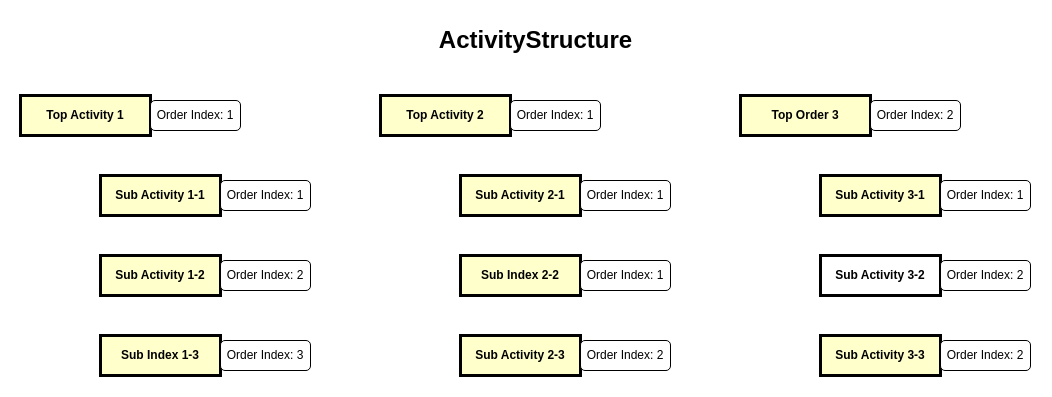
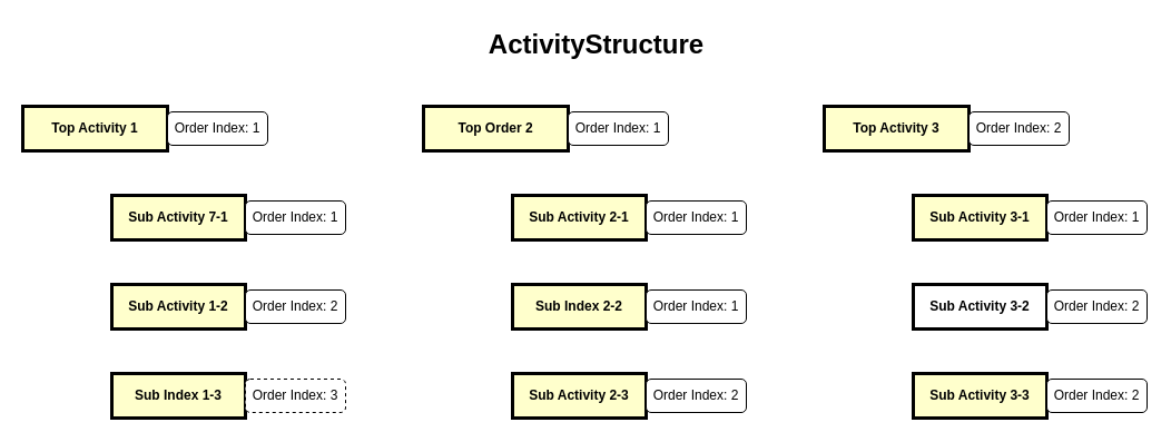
  <mxCell id="0" />
  <mxCell id="1" parent="0" />
  <mxCell id="2" value="Top Activity 1" style="whiteSpace=wrap;align=center;verticalAlign=middle;fontStyle=1;strokeWidth=3;fillColor=#FFFFCC" parent="1" vertex="1"><mxGeometry x="20" y="95" width="130" height="40" as="geometry" /></mxCell>
  <mxCell id="3" value="Sub Activity 1-2" style="whiteSpace=wrap;align=center;verticalAlign=middle;fontStyle=1;strokeWidth=3;fillColor=#FFFFCC" parent="1" vertex="1"><mxGeometry x="100" y="255" width="120" height="40" as="geometry" /></mxCell>
- <mxCell id="4" value="Sub Activity 1-1" style="whiteSpace=wrap;align=center;verticalAlign=middle;fontStyle=1;strokeWidth=3;fillColor=#FFFFCC" vertex="1" parent="1"><mxGeometry x="100" y="175" width="120" height="40" as="geometry" /></mxCell>
+ <mxCell id="4" value="Sub Activity 7-1" style="whiteSpace=wrap;align=center;verticalAlign=middle;fontStyle=1;strokeWidth=3;fillColor=#FFFFCC" vertex="1" parent="1"><mxGeometry x="100" y="175" width="120" height="40" as="geometry" /></mxCell>
  <mxCell id="5" value="Sub Index 1-3" style="whiteSpace=wrap;align=center;verticalAlign=middle;fontStyle=1;strokeWidth=3;fillColor=#FFFFCC" vertex="1" parent="1"><mxGeometry x="100" y="335" width="120" height="40" as="geometry" /></mxCell>
  <mxCell id="6" value="Order Index: 1" style="rounded=1;whiteSpace=wrap;html=1;" vertex="1" parent="1"><mxGeometry x="150" y="100" width="90" height="30" as="geometry" /></mxCell>
  <mxCell id="7" value="Order Index: 1" style="rounded=1;whiteSpace=wrap;html=1;" vertex="1" parent="1"><mxGeometry x="220" y="180" width="90" height="30" as="geometry" /></mxCell>
  <mxCell id="8" value="Order Index: 2" style="rounded=1;whiteSpace=wrap;html=1;" vertex="1" parent="1"><mxGeometry x="220" y="260" width="90" height="30" as="geometry" /></mxCell>
- <mxCell id="9" value="Order Index: 3" style="rounded=1;whiteSpace=wrap;html=1;" vertex="1" parent="1"><mxGeometry x="220" y="340" width="90" height="30" as="geometry" /></mxCell>
- <mxCell id="10" value="Top Activity 2" style="whiteSpace=wrap;align=center;verticalAlign=middle;fontStyle=1;strokeWidth=3;fillColor=#FFFFCC" vertex="1" parent="1"><mxGeometry x="380" y="95" width="130" height="40" as="geometry" /></mxCell>
+ <mxCell id="9" value="Order Index: 3" style="rounded=1;whiteSpace=wrap;html=1;dashed=1;" vertex="1" parent="1"><mxGeometry x="220" y="340" width="90" height="30" as="geometry" /></mxCell>
+ <mxCell id="10" value="Top Order 2" style="whiteSpace=wrap;align=center;verticalAlign=middle;fontStyle=1;strokeWidth=3;fillColor=#FFFFCC" vertex="1" parent="1"><mxGeometry x="380" y="95" width="130" height="40" as="geometry" /></mxCell>
  <mxCell id="11" value="Sub Index 2-2" style="whiteSpace=wrap;align=center;verticalAlign=middle;fontStyle=1;strokeWidth=3;fillColor=#FFFFCC" vertex="1" parent="1"><mxGeometry x="460" y="255" width="120" height="40" as="geometry" /></mxCell>
  <mxCell id="12" value="Sub Activity 2-1" style="whiteSpace=wrap;align=center;verticalAlign=middle;fontStyle=1;strokeWidth=3;fillColor=#FFFFCC" vertex="1" parent="1"><mxGeometry x="460" y="175" width="120" height="40" as="geometry" /></mxCell>
  <mxCell id="13" value="Sub Activity 2-3" style="whiteSpace=wrap;align=center;verticalAlign=middle;fontStyle=1;strokeWidth=3;fillColor=#FFFFCC" vertex="1" parent="1"><mxGeometry x="460" y="335" width="120" height="40" as="geometry" /></mxCell>
  <mxCell id="14" value="Order Index: 1" style="rounded=1;whiteSpace=wrap;html=1;" vertex="1" parent="1"><mxGeometry x="510" y="100" width="90" height="30" as="geometry" /></mxCell>
  <mxCell id="15" value="Order Index: 1" style="rounded=1;whiteSpace=wrap;html=1;" vertex="1" parent="1"><mxGeometry x="580" y="180" width="90" height="30" as="geometry" /></mxCell>
  <mxCell id="16" value="Order Index: 1" style="rounded=1;whiteSpace=wrap;html=1;" vertex="1" parent="1"><mxGeometry x="580" y="260" width="90" height="30" as="geometry" /></mxCell>
  <mxCell id="17" value="Order Index: 2" style="rounded=1;whiteSpace=wrap;html=1;" vertex="1" parent="1"><mxGeometry x="580" y="340" width="90" height="30" as="geometry" /></mxCell>
- <mxCell id="18" value="Top Order 3" style="whiteSpace=wrap;align=center;verticalAlign=middle;fontStyle=1;strokeWidth=3;fillColor=#FFFFCC" vertex="1" parent="1"><mxGeometry y="95" width="130" height="40" as="geometry" x="740" /></mxCell>
+ <mxCell id="18" value="Top Activity 3" style="whiteSpace=wrap;align=center;verticalAlign=middle;fontStyle=1;strokeWidth=3;fillColor=#FFFFCC" vertex="1" parent="1"><mxGeometry y="95" width="130" height="40" as="geometry" x="740" /></mxCell>
  <mxCell id="19" value="Sub Activity 3-2" style="whiteSpace=wrap;align=center;verticalAlign=middle;fontStyle=1;strokeWidth=3;fillColor=#ffffff;" vertex="1" parent="1"><mxGeometry x="820" y="255" width="120" height="40" as="geometry" /></mxCell>
  <mxCell id="20" value="Sub Activity 3-1" style="whiteSpace=wrap;align=center;verticalAlign=middle;fontStyle=1;strokeWidth=3;fillColor=#FFFFCC" vertex="1" parent="1"><mxGeometry x="820" y="175" width="120" height="40" as="geometry" /></mxCell>
  <mxCell id="21" value="Sub Activity 3-3" style="whiteSpace=wrap;align=center;verticalAlign=middle;fontStyle=1;strokeWidth=3;fillColor=#FFFFCC" vertex="1" parent="1"><mxGeometry x="820" y="335" width="120" height="40" as="geometry" /></mxCell>
  <mxCell id="22" value="Order Index: 2" style="rounded=1;whiteSpace=wrap;html=1;" vertex="1" parent="1"><mxGeometry x="870" y="100" width="90" height="30" as="geometry" /></mxCell>
  <mxCell id="23" value="Order Index: 1" style="rounded=1;whiteSpace=wrap;html=1;" vertex="1" parent="1"><mxGeometry x="940" y="180" width="90" height="30" as="geometry" /></mxCell>
  <mxCell id="24" value="Order Index: 2" style="rounded=1;whiteSpace=wrap;html=1;" vertex="1" parent="1"><mxGeometry x="940" y="260" width="90" height="30" as="geometry" /></mxCell>
  <mxCell id="25" value="Order Index: 2" style="rounded=1;whiteSpace=wrap;html=1;" vertex="1" parent="1"><mxGeometry x="940" y="340" width="90" height="30" as="geometry" /></mxCell>
  <mxCell id="26" value="ActivityStructure" style="text;strokeColor=none;fillColor=none;html=1;fontSize=24;fontStyle=1;verticalAlign=middle;align=center;" vertex="1" parent="1"><mxGeometry x="485" y="20" width="100" height="40" as="geometry" /></mxCell>
